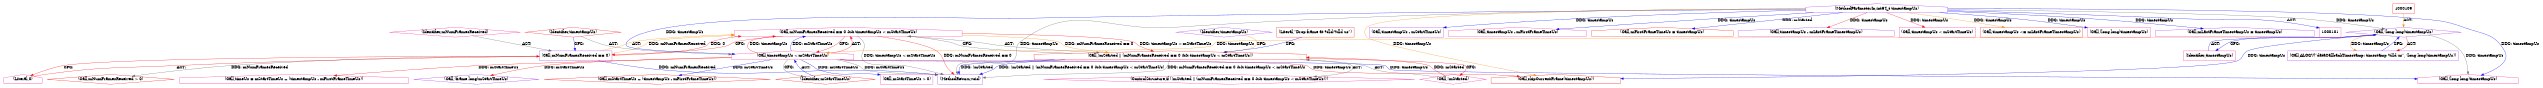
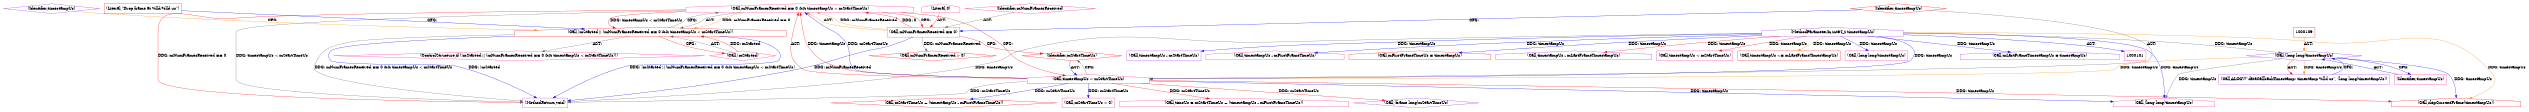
  digraph {
    node [color=deeppink shape=house]
    edge [color=blue]
    n1 [label="(Call,mNumFramesReceived == 0 && timestampUs < mStartTimeUs)"]
    n2 [color=purple label="(Call,mNumFramesReceived == 0)" shape=box]
    n3 [label="(Call,timestampUs < mStartTimeUs)"]
    n4 [color=red label="(Call,!mStarted || (mNumFramesReceived == 0 && timestampUs < mStartTimeUs))"]
    n5 [color=purple label="(MethodReturn,void)" shape=box]
    n6 [color=red label="(Call,mNumFramesReceived > 0)" shape=diamond]
    n7 [label="(Literal,0)"]
    n8 [label="(Call,(long long)timestampUs)"]
    n9 [color=red label="(Identifier,mStartTimeUs)" shape=diamond]
    n10 [label="(Call,mStartTimeUs > 0)" shape=box]
    n11 [color=red label="(Call,skipCurrentFrame(timestampUs))"]
    n12 [label="(Call,timeUs = mStartTimeUs + (timestampUs - mFirstFrameTimeUs))"]
    n13 [color=purple label="(Call,(frame long)mStartTimeUs)" shape=diamond]
    n14 [color=red label="(Call,mStartTimeUs + (timestampUs - mFirstFrameTimeUs))" shape=diamond]
    n15 [label="(ControlStructure,if (!mStarted || (mNumFramesReceived == 0 && timestampUs < mStartTimeUs)))" shape=diamond]
    n16 [label="(Call,!mStarted)" shape=diamond]
    n17 [color=purple label="(Call,(long long)timestampUs)" shape=diamond]
    n18 [label="(Identifier,timestampUs)" shape=box]
    n19 [color=purple label="(Call,ALOGV(\"dataCallbackTimestamp: timestamp %lld us\", (long long)timestampUs))" shape=box]
    n20 [color=purple label="(MethodParameterIn,int64_t timestampUs)"]
    n21 [color=purple label="(Call,timestampUs - mStartTimeUs)" shape=box]
    n22 [label="(Call,timestampUs - mFirstFrameTimeUs)"]
    n23 [color=red label="(Call,mFirstFrameTimeUs = timestampUs)"]
    n24 [color=purple label="(Call,timestampUs - mLastFrameTimestampUs)"]
    n25 [label="(Call,timestampUs < mStartTimeUs)" shape=box]
    n26 [color=red label="(Call,timestampUs <= mLastFrameTimestampUs)" shape=box]
    n27 [label="(Call,(long long)timestampUs)" shape=box]
    n28 [color=purple label="(Call,mLastFrameTimestampUs = timestampUs)"]
    1000101 [shape=box]
    n30 [color=purple label="(Identifier,timestampUs)" shape=diamond]
    n31 [label="(Identifier,mNumFramesReceived)" shape=diamond]
    n32 [color=red label="(Literal,\"Drop frame at %lld/%lld us\")" shape=box]
    n33 [color=red label="(Identifier,timestampUs)" shape=diamond]
    1000109 [color=red shape=box]
    n1 -> n2 [color=red label="CFG: "]
    n1 -> n3 [color=red label="CFG: "]
    n1 -> n4 [color=gray40 label="AST: "]
    n1 -> n4 [color=darkorange label="DDG: mNumFramesReceived == 0"]
    n1 -> n4 [color=red label="DDG: timestampUs < mStartTimeUs"]
    n1 -> n5 [color=red label="DDG: mNumFramesReceived == 0"]
    n1 -> n5 [color=gray40 label="DDG: timestampUs < mStartTimeUs"]
    n2 -> n1 [color=darkorange label="AST: "]
    n2 -> n1 [color=darkorange label="DDG: mNumFramesReceived"]
    n2 -> n1 [color=red label="DDG: 0"]
    n2 -> n5 [label="DDG: mNumFramesReceived"]
    n2 -> n6 [color=gray40 label="DDG: mNumFramesReceived"]
-   n2 -> n7 [color=red label="CFG: "]
+   n2 -> n9 [color=red label="CFG: "]
    n3 -> n1 [color=red label="AST: "]
    n3 -> n1 [color=red label="DDG: timestampUs"]
    n3 -> n1 [label="DDG: mStartTimeUs"]
    n3 -> n5 [color=gray40 label="DDG: mStartTimeUs"]
    n3 -> n8 [label="DDG: timestampUs"]
    n3 -> n9 [color=gray40 label="CFG: "]
    n3 -> n10 [label="DDG: mStartTimeUs"]
    n3 -> n11 [color=red label="DDG: timestampUs"]
    n3 -> n12 [color=red label="DDG: mStartTimeUs"]
    n3 -> n13 [color=red label="DDG: mStartTimeUs"]
    n3 -> n14 [label="DDG: mStartTimeUs"]
    n4 -> n1 [color=gray40 label="CFG: "]
    n4 -> n5 [label="DDG: !mStarted"]
    n4 -> n5 [label="DDG: !mStarted || (mNumFramesReceived == 0 && timestampUs < mStartTimeUs)"]
    n4 -> n5 [color=gray40 label="DDG: mNumFramesReceived == 0 && timestampUs < mStartTimeUs"]
    n4 -> n15 [color=gray40 label="AST: "]
    n4 -> n16 [color=red label="CFG: "]
    n7 -> n2 [color=red label="AST: "]
    n9 -> n3 [label="AST: "]
    n16 -> n4 [color=gray40 label="AST: "]
    n16 -> n4 [color=red label="DDG: mStarted"]
    n17 -> n3 [color=darkorange label="DDG: timestampUs"]
    n17 -> n8 [color=gray40 label="DDG: timestampUs"]
    n17 -> n11 [label="DDG: timestampUs"]
    n17 -> n18 [label="CFG: "]
    n17 -> n19 [color=red label="AST: "]
    n17 -> n19 [color=darkorange label="DDG: timestampUs"]
    n18 -> n17 [label="AST: "]
    n19 -> n17 [label="CFG: "]
    n20 -> n3 [label="DDG: timestampUs"]
    n20 -> n5 [color=gray40 label="DDG: timestampUs"]
    n20 -> n8 [label="DDG: timestampUs"]
    n20 -> n11 [color=darkorange label="DDG: timestampUs"]
    n20 -> n17 [color=gray40 label="DDG: timestampUs"]
    n20 -> n21 [label="DDG: timestampUs"]
    n20 -> n22 [label="DDG: timestampUs"]
-   n20 -> n23 [label="DDG: mStarted"]
+   n20 -> n23 [label="DDG: timestampUs"]
    n20 -> n24 [color=red label="DDG: timestampUs"]
    n20 -> n25 [color=red label="DDG: timestampUs"]
    n20 -> n26 [color=darkorange label="DDG: timestampUs"]
    n20 -> n27 [label="DDG: timestampUs"]
    n20 -> n28 [label="DDG: timestampUs"]
    n20 -> 1000101 [label="AST: "]
    n30 -> n4 [color=darkorange label="CFG: "]
    n31 -> n2 [color=gray40 label="AST: "]
    n32 -> n4 [label="CFG: "]
    n33 -> n2 [label="CFG: "]
    n33 -> n3 [color=gray40 label="AST: "]
    1000109 -> n17 [color=darkorange label="AST: "]
  }
